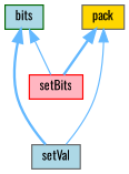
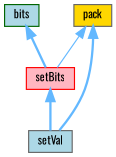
  digraph {
    fontname=Oswald
    rankdir=TB
    node [color=gray40 fillcolor=lightblue fontname=Oswald fontsize=10 shape=box style=filled]
    edge [color=steelblue1 dir=back fontname=Oswald fontsize=10 labelfontname=Helvetica labelfontsize=10 style=solid]
    n1 [color=darkgreen fontcolor=black height=0.2 label=bits width=0.4]
    n2 [color=red fillcolor=lightpink height=0.2 label=setBits width=0.4]
    n3 [height=0.2 label=setVal width=0.4]
    n4 [fillcolor=gold height=0.2 label=pack width=0.4]
-   n1 -> n2
-   n1 -> n3 [style=bold]
-   n4 -> n2 [style=bold]
-   n4 -> n3
+   n1 -> n2 [style=bold]
+   n2 -> n3 [style=bold]
+   n4 -> n2
+   n4 -> n3 [style=bold]
  }
